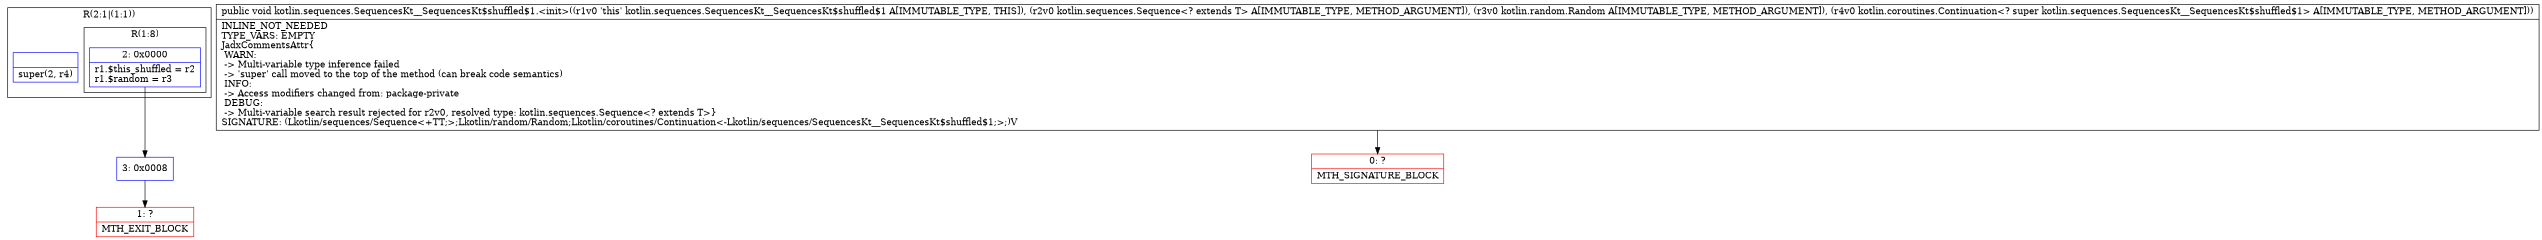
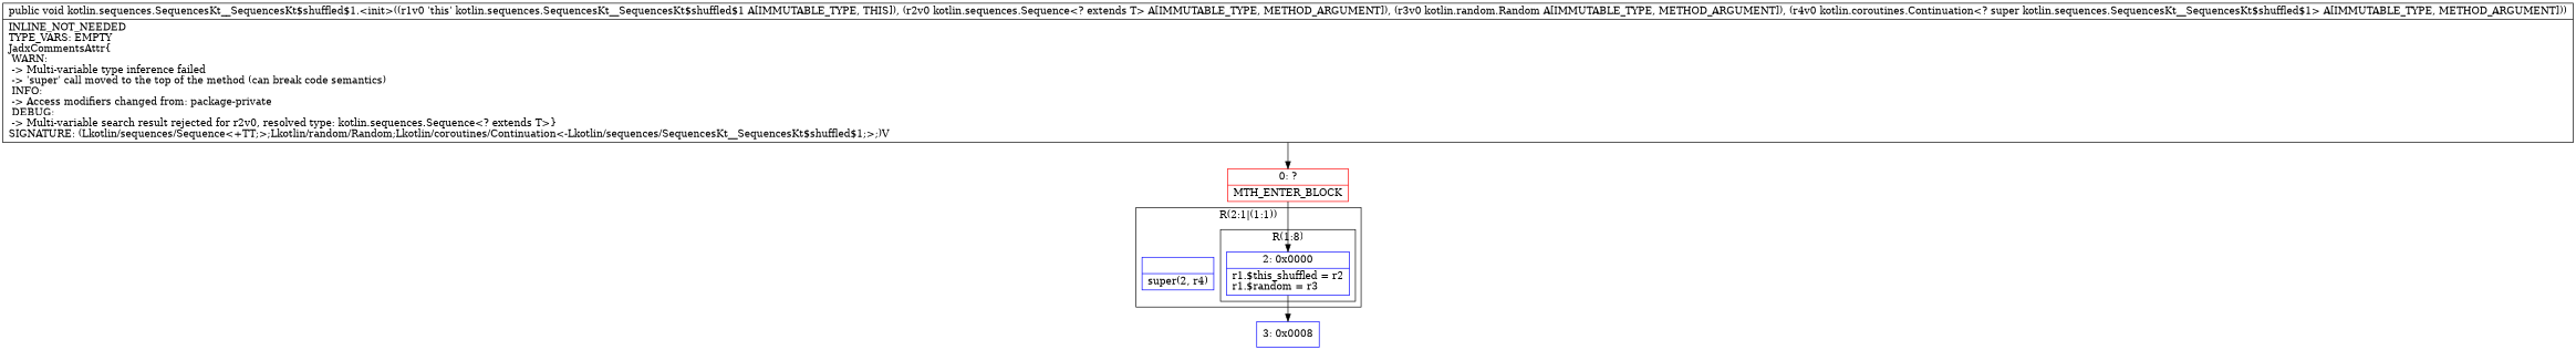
  digraph {
    node [color=blue shape=record]
    n1 [label="{2\:\ 0x0000|r1.$this_shuffled = r2\lr1.$random = r3\l}"]
    n2 [label="{|super(2, r4)\l}"]
    n3 [label="{3\:\ 0x0008}"]
-   n4 [color=red label="{1\:\ ?|MTH_EXIT_BLOCK\l}"]
-   n5 [color=red label="{0\:\ ?|MTH_SIGNATURE_BLOCK\l}"]
+   n5 [color=red label="{0\:\ ?|MTH_ENTER_BLOCK\l}"]
    n6 [label="{public void kotlin.sequences.SequencesKt__SequencesKt$shuffled$1.\<init\>((r1v0 'this' kotlin.sequences.SequencesKt__SequencesKt$shuffled$1 A[IMMUTABLE_TYPE, THIS]), (r2v0 kotlin.sequences.Sequence\<? extends T\> A[IMMUTABLE_TYPE, METHOD_ARGUMENT]), (r3v0 kotlin.random.Random A[IMMUTABLE_TYPE, METHOD_ARGUMENT]), (r4v0 kotlin.coroutines.Continuation\<? super kotlin.sequences.SequencesKt__SequencesKt$shuffled$1\> A[IMMUTABLE_TYPE, METHOD_ARGUMENT]))  | INLINE_NOT_NEEDED\lTYPE_VARS: EMPTY\lJadxCommentsAttr\{\l WARN: \l \-\> Multi\-variable type inference failed\l \-\> 'super' call moved to the top of the method (can break code semantics)\l INFO: \l \-\> Access modifiers changed from: package\-private\l DEBUG: \l \-\> Multi\-variable search result rejected for r2v0, resolved type: kotlin.sequences.Sequence\<? extends T\>\}\lSIGNATURE: (Lkotlin\/sequences\/Sequence\<+TT;\>;Lkotlin\/random\/Random;Lkotlin\/coroutines\/Continuation\<\-Lkotlin\/sequences\/SequencesKt__SequencesKt$shuffled$1;\>;)V\l}" color=""]
    subgraph cluster_1 {
      label="R(2:1|(1:1))"
      n2
      subgraph cluster_2 {
        label="R(1:8)"
        n1
      }
    }
    n1 -> n3
-   n3 -> n4
+   n5 -> n1
    n6 -> n5
  }
